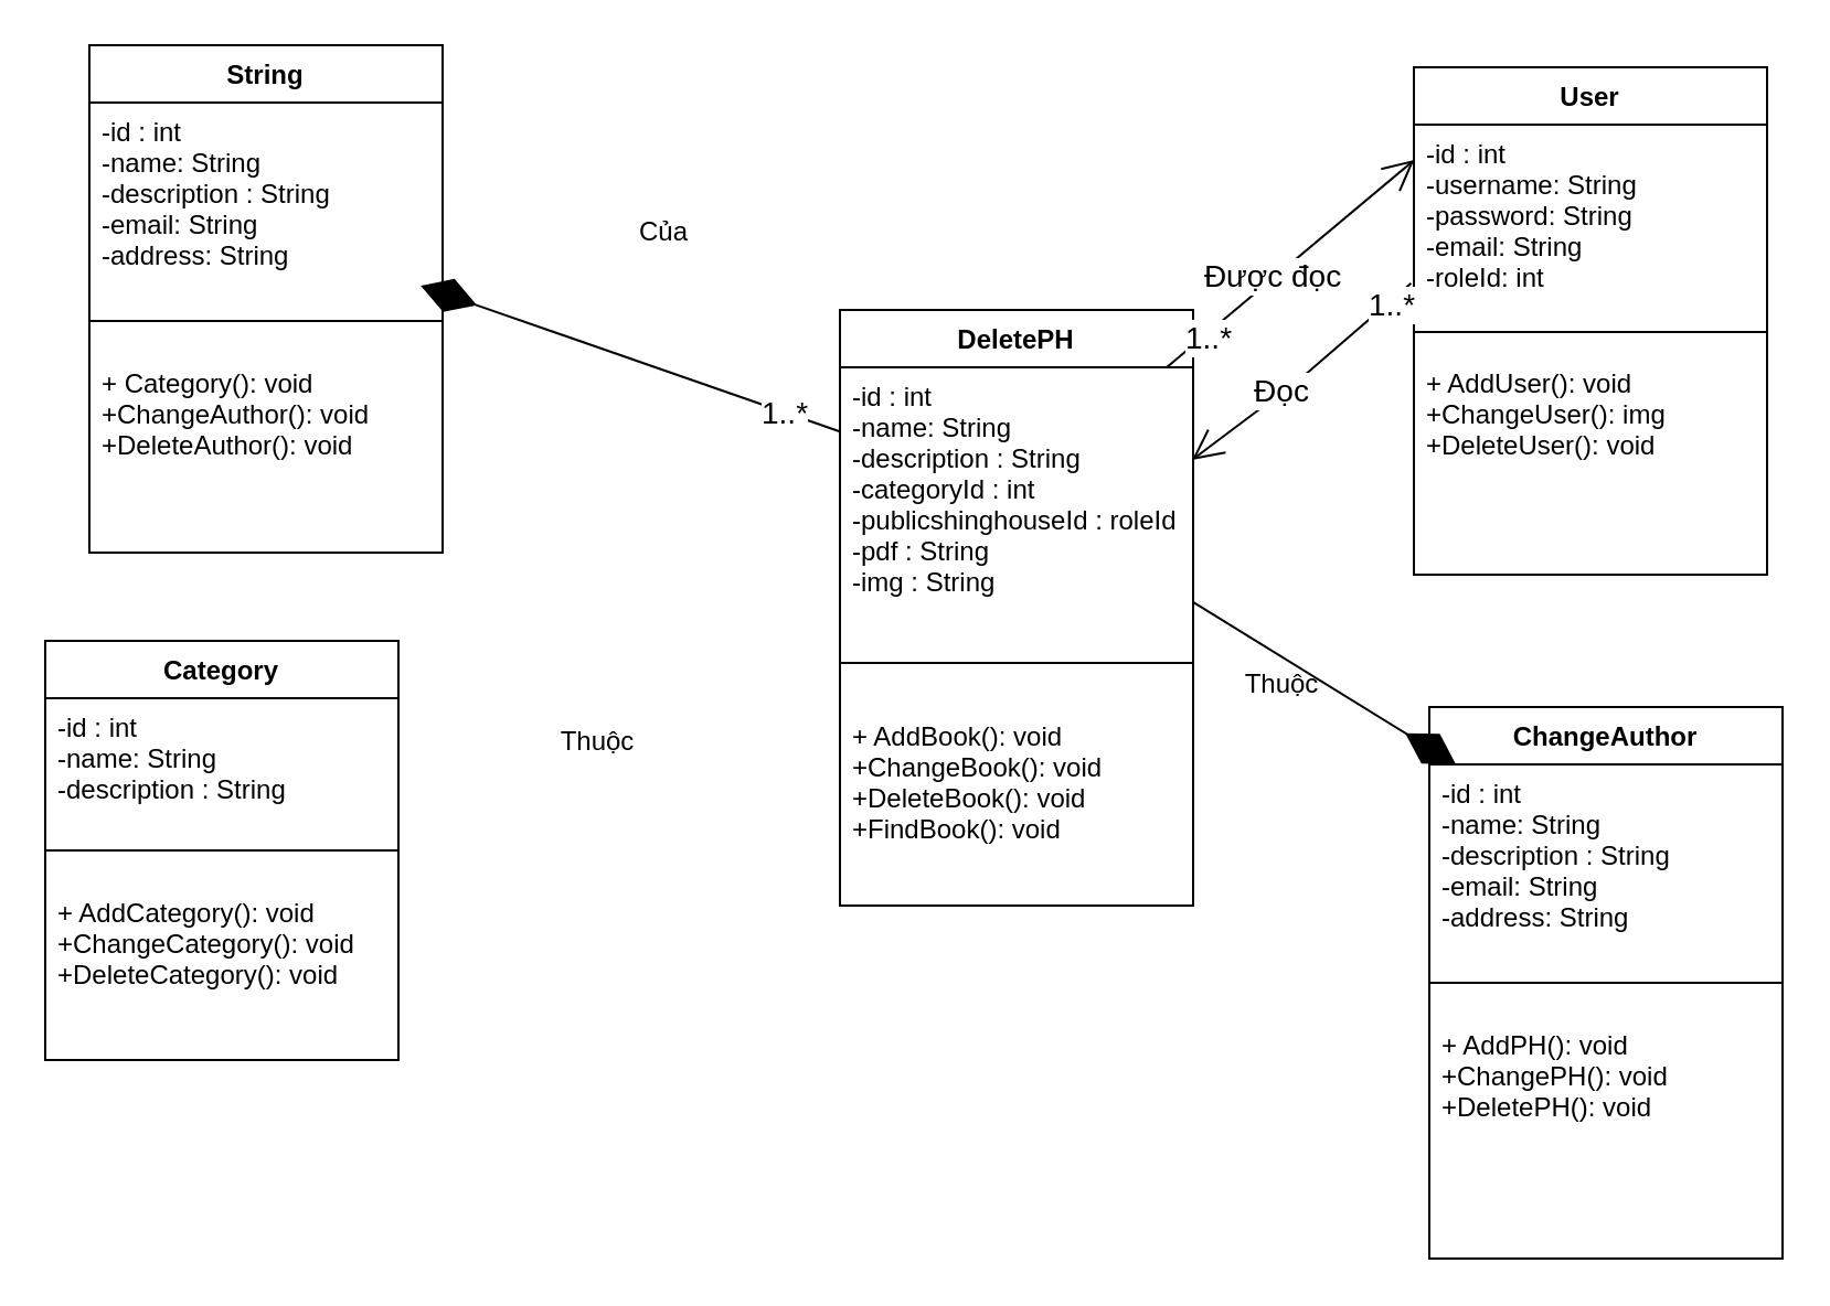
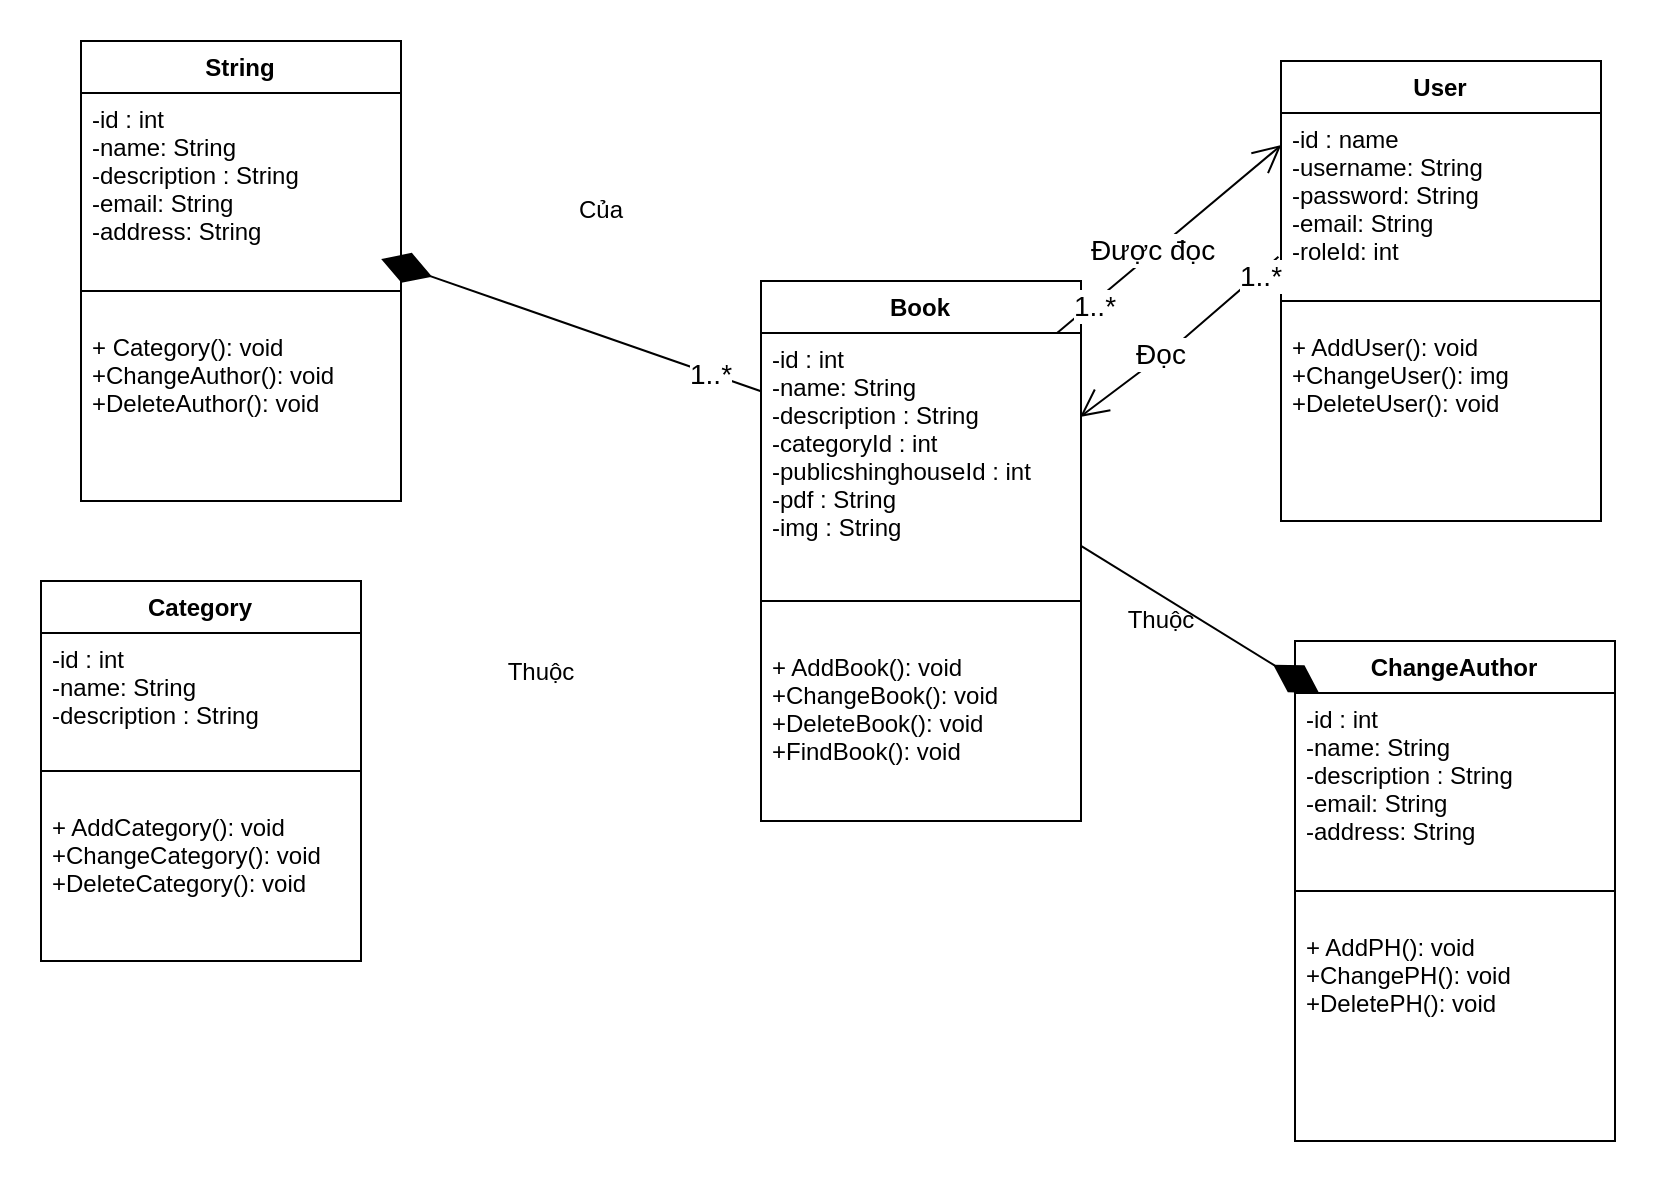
  <mxCell id="0" />
  <mxCell id="1" parent="0" />
- <mxCell id="2" value="DeletePH" style="swimlane;fontStyle=1;align=center;verticalAlign=top;childLayout=stackLayout;horizontal=1;startSize=26;horizontalStack=0;resizeParent=1;resizeParentMax=0;resizeLast=0;collapsible=1;marginBottom=0;" vertex="1" parent="1"><mxGeometry x="380" y="140" width="160" height="270" as="geometry" /></mxCell>
- <mxCell id="3" value="-id : int&#10;-name: String&#10;-description : String&#10;-categoryId : int&#10;-publicshinghouseId : roleId&#10;-pdf : String&#10;-img : String " style="text;strokeColor=none;fillColor=none;align=left;verticalAlign=top;spacingLeft=4;spacingRight=4;overflow=hidden;rotatable=0;points=[[0,0.5],[1,0.5]];portConstraint=eastwest;" vertex="1" parent="2"><mxGeometry y="26" width="160" height="114" as="geometry" /></mxCell>
+ <mxCell id="2" value="Book" style="swimlane;fontStyle=1;align=center;verticalAlign=top;childLayout=stackLayout;horizontal=1;startSize=26;horizontalStack=0;resizeParent=1;resizeParentMax=0;resizeLast=0;collapsible=1;marginBottom=0;" vertex="1" parent="1"><mxGeometry x="380" y="140" width="160" height="270" as="geometry" /></mxCell>
+ <mxCell id="3" value="-id : int&#10;-name: String&#10;-description : String&#10;-categoryId : int&#10;-publicshinghouseId : int&#10;-pdf : String&#10;-img : String " style="text;strokeColor=none;fillColor=none;align=left;verticalAlign=top;spacingLeft=4;spacingRight=4;overflow=hidden;rotatable=0;points=[[0,0.5],[1,0.5]];portConstraint=eastwest;" vertex="1" parent="2"><mxGeometry y="26" width="160" height="114" as="geometry" /></mxCell>
  <mxCell id="4" value="" style="line;strokeWidth=1;fillColor=none;align=left;verticalAlign=middle;spacingTop=-1;spacingLeft=3;spacingRight=3;rotatable=0;labelPosition=right;points=[];portConstraint=eastwest;strokeColor=inherit;" vertex="1" parent="2"><mxGeometry y="140" width="160" height="40" as="geometry" /></mxCell>
  <mxCell id="5" value="+ AddBook(): void&#10;+ChangeBook(): void&#10;+DeleteBook(): void&#10;+FindBook(): void&#10;" style="text;strokeColor=none;fillColor=none;align=left;verticalAlign=top;spacingLeft=4;spacingRight=4;overflow=hidden;rotatable=0;points=[[0,0.5],[1,0.5]];portConstraint=eastwest;" vertex="1" parent="2"><mxGeometry y="180" width="160" height="90" as="geometry" /></mxCell>
  <mxCell id="6" value="String" style="swimlane;fontStyle=1;align=center;verticalAlign=top;childLayout=stackLayout;horizontal=1;startSize=26;horizontalStack=0;resizeParent=1;resizeParentMax=0;resizeLast=0;collapsible=1;marginBottom=0;" vertex="1" parent="1"><mxGeometry x="40" y="20" width="160" height="230" as="geometry" /></mxCell>
  <mxCell id="7" value="-id : int&#10;-name: String&#10;-description : String&#10;-email: String&#10;-address: String" style="text;strokeColor=none;fillColor=none;align=left;verticalAlign=top;spacingLeft=4;spacingRight=4;overflow=hidden;rotatable=0;points=[[0,0.5],[1,0.5]];portConstraint=eastwest;" vertex="1" parent="6"><mxGeometry y="26" width="160" height="84" as="geometry" /></mxCell>
  <mxCell id="8" value="" style="line;strokeWidth=1;fillColor=none;align=left;verticalAlign=middle;spacingTop=-1;spacingLeft=3;spacingRight=3;rotatable=0;labelPosition=right;points=[];portConstraint=eastwest;strokeColor=inherit;" vertex="1" parent="6"><mxGeometry y="110" width="160" height="30" as="geometry" /></mxCell>
  <mxCell id="9" value="+ Category(): void&#10;+ChangeAuthor(): void&#10;+DeleteAuthor(): void" style="text;strokeColor=none;fillColor=none;align=left;verticalAlign=top;spacingLeft=4;spacingRight=4;overflow=hidden;rotatable=0;points=[[0,0.5],[1,0.5]];portConstraint=eastwest;" vertex="1" parent="6"><mxGeometry y="140" width="160" height="90" as="geometry" /></mxCell>
  <mxCell id="10" value="User" style="swimlane;fontStyle=1;align=center;verticalAlign=top;childLayout=stackLayout;horizontal=1;startSize=26;horizontalStack=0;resizeParent=1;resizeParentMax=0;resizeLast=0;collapsible=1;marginBottom=0;" vertex="1" parent="1"><mxGeometry x="640" y="30" width="160" height="230" as="geometry" /></mxCell>
- <mxCell id="11" value="-id : int&#10;-username: String&#10;-password: String&#10;-email: String&#10;-roleId: int" style="text;strokeColor=none;fillColor=none;align=left;verticalAlign=top;spacingLeft=4;spacingRight=4;overflow=hidden;rotatable=0;points=[[0,0.5],[1,0.5]];portConstraint=eastwest;" vertex="1" parent="10"><mxGeometry y="26" width="160" height="84" as="geometry" /></mxCell>
+ <mxCell id="11" value="-id : name&#10;-username: String&#10;-password: String&#10;-email: String&#10;-roleId: int" style="text;strokeColor=none;fillColor=none;align=left;verticalAlign=top;spacingLeft=4;spacingRight=4;overflow=hidden;rotatable=0;points=[[0,0.5],[1,0.5]];portConstraint=eastwest;" vertex="1" parent="10"><mxGeometry y="26" width="160" height="84" as="geometry" /></mxCell>
  <mxCell id="12" value="" style="line;strokeWidth=1;fillColor=none;align=left;verticalAlign=middle;spacingTop=-1;spacingLeft=3;spacingRight=3;rotatable=0;labelPosition=right;points=[];portConstraint=eastwest;strokeColor=inherit;" vertex="1" parent="10"><mxGeometry y="110" width="160" height="20" as="geometry" /></mxCell>
  <mxCell id="13" value="+ AddUser(): void&#10;+ChangeUser(): img&#10;+DeleteUser(): void&#10;" style="text;strokeColor=none;fillColor=none;align=left;verticalAlign=top;spacingLeft=4;spacingRight=4;overflow=hidden;rotatable=0;points=[[0,0.5],[1,0.5]];portConstraint=eastwest;" vertex="1" parent="10"><mxGeometry y="130" width="160" height="100" as="geometry" /></mxCell>
  <mxCell id="14" value="Category" style="swimlane;fontStyle=1;align=center;verticalAlign=top;childLayout=stackLayout;horizontal=1;startSize=26;horizontalStack=0;resizeParent=1;resizeParentMax=0;resizeLast=0;collapsible=1;marginBottom=0;" vertex="1" parent="1"><mxGeometry x="20" y="290" width="160" height="190" as="geometry" /></mxCell>
  <mxCell id="15" value="-id : int&#10;-name: String&#10;-description : String" style="text;strokeColor=none;fillColor=none;align=left;verticalAlign=top;spacingLeft=4;spacingRight=4;overflow=hidden;rotatable=0;points=[[0,0.5],[1,0.5]];portConstraint=eastwest;" vertex="1" parent="14"><mxGeometry y="26" width="160" height="54" as="geometry" /></mxCell>
  <mxCell id="16" value="" style="line;strokeWidth=1;fillColor=none;align=left;verticalAlign=middle;spacingTop=-1;spacingLeft=3;spacingRight=3;rotatable=0;labelPosition=right;points=[];portConstraint=eastwest;strokeColor=inherit;" vertex="1" parent="14"><mxGeometry y="80" width="160" height="30" as="geometry" /></mxCell>
  <mxCell id="17" value="+ AddCategory(): void&#10;+ChangeCategory(): void&#10;+DeleteCategory(): void" style="text;strokeColor=none;fillColor=none;align=left;verticalAlign=top;spacingLeft=4;spacingRight=4;overflow=hidden;rotatable=0;points=[[0,0.5],[1,0.5]];portConstraint=eastwest;" vertex="1" parent="14"><mxGeometry y="110" width="160" height="80" as="geometry" /></mxCell>
  <mxCell id="18" value="ChangeAuthor" style="swimlane;fontStyle=1;align=center;verticalAlign=top;childLayout=stackLayout;horizontal=1;startSize=26;horizontalStack=0;resizeParent=1;resizeParentMax=0;resizeLast=0;collapsible=1;marginBottom=0;" vertex="1" parent="1"><mxGeometry x="647" y="320" width="160" height="250" as="geometry" /></mxCell>
  <mxCell id="19" value="-id : int&#10;-name: String&#10;-description : String&#10;-email: String&#10;-address: String" style="text;strokeColor=none;fillColor=none;align=left;verticalAlign=top;spacingLeft=4;spacingRight=4;overflow=hidden;rotatable=0;points=[[0,0.5],[1,0.5]];portConstraint=eastwest;" vertex="1" parent="18"><mxGeometry y="26" width="160" height="84" as="geometry" /></mxCell>
  <mxCell id="20" value="" style="line;strokeWidth=1;fillColor=none;align=left;verticalAlign=middle;spacingTop=-1;spacingLeft=3;spacingRight=3;rotatable=0;labelPosition=right;points=[];portConstraint=eastwest;strokeColor=inherit;" vertex="1" parent="18"><mxGeometry y="110" width="160" height="30" as="geometry" /></mxCell>
  <mxCell id="21" value="+ AddPH(): void&#10;+ChangePH(): void&#10;+DeletePH(): void" style="text;strokeColor=none;fillColor=none;align=left;verticalAlign=top;spacingLeft=4;spacingRight=4;overflow=hidden;rotatable=0;points=[[0,0.5],[1,0.5]];portConstraint=eastwest;" vertex="1" parent="18"><mxGeometry y="140" width="160" height="110" as="geometry" /></mxCell>
  <mxCell id="22" value="Thuộc" style="text;html=1;align=center;verticalAlign=middle;resizable=0;points=[];autosize=1;strokeColor=none;fillColor=none;" vertex="1" parent="1"><mxGeometry x="240" y="321" width="60" height="30" as="geometry" /></mxCell>
  <mxCell id="23" value="" style="endArrow=diamondThin;endFill=1;endSize=24;html=1;rounded=0;entryX=0.938;entryY=0.988;entryDx=0;entryDy=0;entryPerimeter=0;" edge="1" parent="1" source="3" target="7"><mxGeometry width="160" relative="1" as="geometry"><mxPoint x="210" y="260" as="sourcePoint" /><mxPoint x="360" y="280" as="targetPoint" /></mxGeometry></mxCell>
  <mxCell id="24" value="&lt;font style=&quot;font-size: 14px;&quot;&gt;1..*&lt;/font&gt;" style="edgeLabel;html=1;align=center;verticalAlign=middle;resizable=0;points=[];" vertex="1" connectable="0" parent="23"><mxGeometry x="-0.735" relative="1" as="geometry"><mxPoint as="offset" /></mxGeometry></mxCell>
  <mxCell id="25" value="Của" style="text;html=1;align=center;verticalAlign=middle;resizable=0;points=[];autosize=1;strokeColor=none;fillColor=none;" vertex="1" parent="1"><mxGeometry x="275" y="90" width="50" height="30" as="geometry" /></mxCell>
  <mxCell id="26" value="" style="endArrow=diamondThin;endFill=1;endSize=24;html=1;rounded=0;" edge="1" parent="1" source="3" target="19"><mxGeometry width="160" relative="1" as="geometry"><mxPoint x="200" y="280" as="sourcePoint" /><mxPoint x="360" y="280" as="targetPoint" /></mxGeometry></mxCell>
  <mxCell id="27" value="Thuộc" style="text;html=1;align=center;verticalAlign=middle;resizable=0;points=[];autosize=1;strokeColor=none;fillColor=none;" vertex="1" parent="1"><mxGeometry x="550" y="295" width="60" height="30" as="geometry" /></mxCell>
  <mxCell id="28" value="" style="endArrow=open;endFill=1;endSize=12;html=1;rounded=0;fontSize=14;entryX=0.001;entryY=0.191;entryDx=0;entryDy=0;entryPerimeter=0;" edge="1" parent="1" source="3" target="11"><mxGeometry width="160" relative="1" as="geometry"><mxPoint x="380" y="260" as="sourcePoint" /><mxPoint x="540" y="260" as="targetPoint" /></mxGeometry></mxCell>
  <mxCell id="29" value="Được đọc" style="edgeLabel;html=1;align=center;verticalAlign=middle;resizable=0;points=[];fontSize=14;" vertex="1" connectable="0" parent="28"><mxGeometry x="-0.14" y="1" relative="1" as="geometry"><mxPoint as="offset" /></mxGeometry></mxCell>
  <mxCell id="30" value="1..*" style="edgeLabel;html=1;align=center;verticalAlign=middle;resizable=0;points=[];fontSize=14;" vertex="1" connectable="0" parent="28"><mxGeometry x="-0.684" y="-2" relative="1" as="geometry"><mxPoint as="offset" /></mxGeometry></mxCell>
  <mxCell id="31" value="" style="endArrow=open;endFill=1;endSize=12;html=1;rounded=0;fontSize=14;entryX=0.997;entryY=0.368;entryDx=0;entryDy=0;entryPerimeter=0;exitX=-0.008;exitY=0.856;exitDx=0;exitDy=0;exitPerimeter=0;" edge="1" parent="1" source="11" target="3"><mxGeometry width="160" relative="1" as="geometry"><mxPoint x="538.027" y="176" as="sourcePoint" /><mxPoint x="650.16" y="82.044" as="targetPoint" /><Array as="points"><mxPoint x="590" y="170" /></Array></mxGeometry></mxCell>
  <mxCell id="32" value="Đọc" style="edgeLabel;html=1;align=center;verticalAlign=middle;resizable=0;points=[];fontSize=14;" vertex="1" connectable="0" parent="31"><mxGeometry x="0.215" y="-1" relative="1" as="geometry"><mxPoint as="offset" /></mxGeometry></mxCell>
  <mxCell id="33" value="1..*" style="edgeLabel;html=1;align=center;verticalAlign=middle;resizable=0;points=[];fontSize=14;" vertex="1" connectable="0" parent="31"><mxGeometry x="-0.795" y="1" relative="1" as="geometry"><mxPoint as="offset" /></mxGeometry></mxCell>
